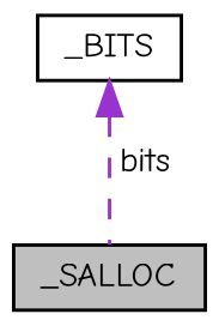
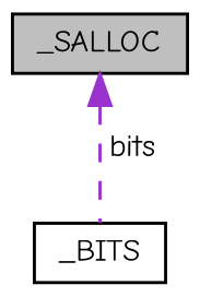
  digraph {
    fontname="Comic Neue"
    node [color=black fontname="Comic Neue" fontsize=10 shape=record style=filled]
    n1 [fillcolor=grey75 fontcolor=black height=0.2 label=_SALLOC width=0.4]
    n2 [fillcolor=white height=0.2 label=_BITS width=0.4]
-   n2 -> n1 [color=darkorchid3 dir=back fontname="Comic Neue" fontsize=10 label=" bits" labelfontname=Helvetica labelfontsize=10 style=dashed]
+   n1 -> n2 [color=darkorchid3 dir=back fontname="Comic Neue" fontsize=10 label=" bits" labelfontname=Helvetica labelfontsize=10 style=dashed]
  }
